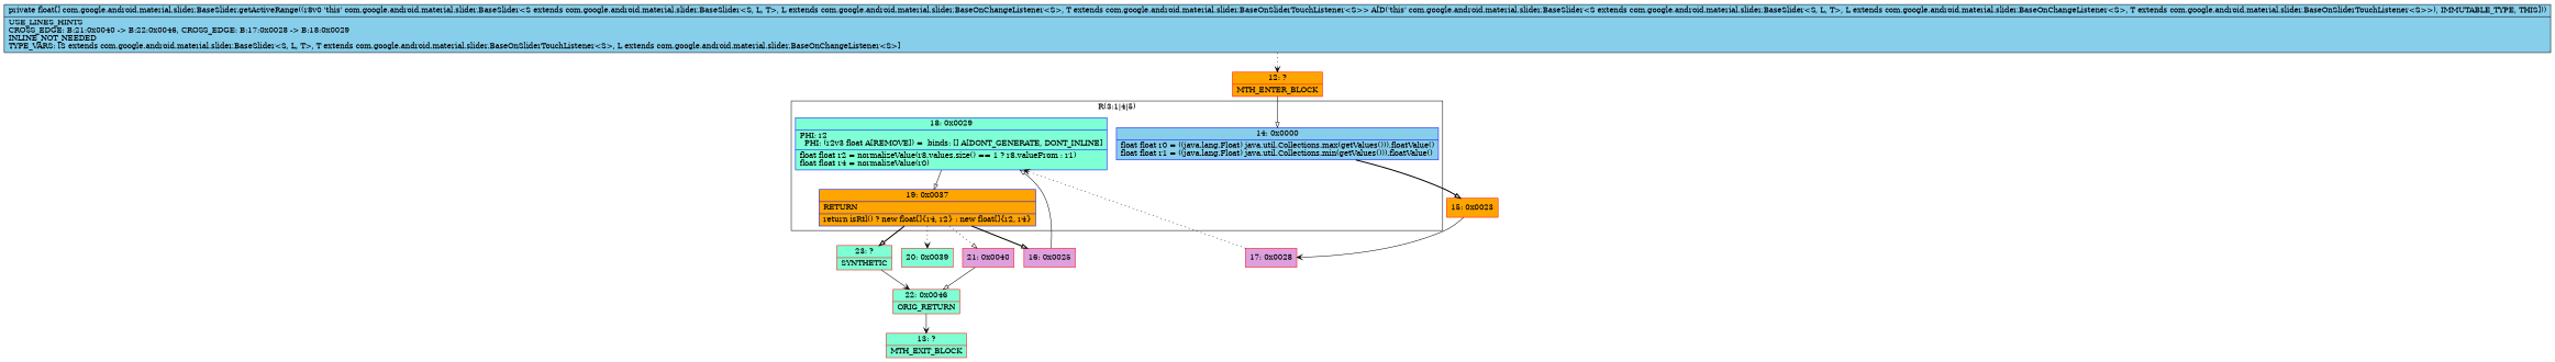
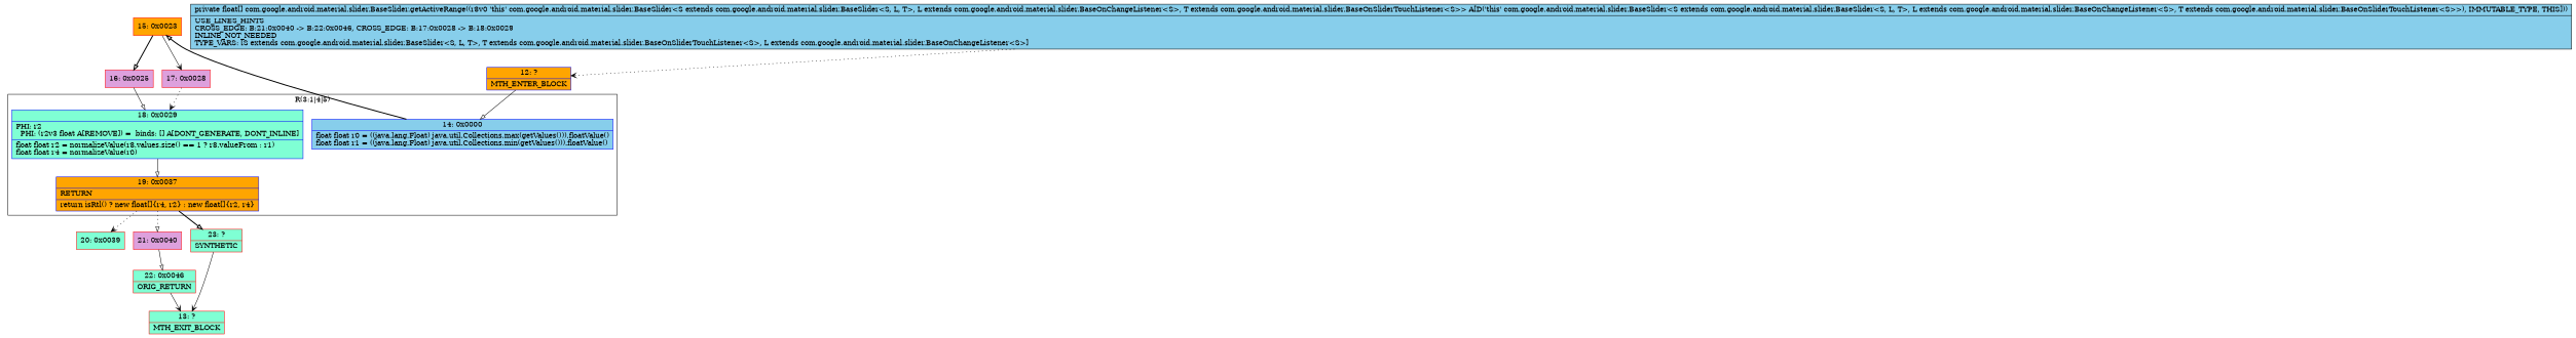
  digraph {
    node [color=red fillcolor=aquamarine shape=record style=filled]
    edge [arrowhead=onormal style=solid]
    n1 [color=blue fillcolor=skyblue label="{14\:\ 0x0000|float float r0 = ((java.lang.Float) java.util.Collections.max(getValues())).floatValue()\lfloat float r1 = ((java.lang.Float) java.util.Collections.min(getValues())).floatValue()\l}"]
    n2 [color=blue label="{18\:\ 0x0029|PHI: r2 \l  PHI: (r2v3 float A[REMOVE]) =  binds: [] A[DONT_GENERATE, DONT_INLINE]\l|float float r2 = normalizeValue(r8.values.size() == 1 ? r8.valueFrom : r1)\lfloat float r4 = normalizeValue(r0)\l}"]
    n3 [color=blue fillcolor=orange label="{19\:\ 0x0037|RETURN\l|return isRtl() ? new float[]\{r4, r2\} : new float[]\{r2, r4\}\l}"]
    n4 [fillcolor=orange label="{15\:\ 0x0023}"]
    n5 [label="{20\:\ 0x0039}"]
    n6 [fillcolor=plum label="{21\:\ 0x0040}"]
    n7 [label="{23\:\ ?|SYNTHETIC\l}"]
    n8 [fillcolor=plum label="{16\:\ 0x0025}"]
    n9 [fillcolor=plum label="{17\:\ 0x0028}"]
    n10 [label="{22\:\ 0x0046|ORIG_RETURN\l}"]
-   n11 [fillcolor=orange label="{12\:\ ?|MTH_ENTER_BLOCK\l}"]
+   n11 [color=blue fillcolor=orange label="{12\:\ ?|MTH_ENTER_BLOCK\l}"]
    n12 [label="{13\:\ ?|MTH_EXIT_BLOCK\l}"]
    n13 [fillcolor=skyblue label="{private float[] com.google.android.material.slider.BaseSlider.getActiveRange((r8v0 'this' com.google.android.material.slider.BaseSlider\<S extends com.google.android.material.slider.BaseSlider\<S, L, T\>, L extends com.google.android.material.slider.BaseOnChangeListener\<S\>, T extends com.google.android.material.slider.BaseOnSliderTouchListener\<S\>\> A[D('this' com.google.android.material.slider.BaseSlider\<S extends com.google.android.material.slider.BaseSlider\<S, L, T\>, L extends com.google.android.material.slider.BaseOnChangeListener\<S\>, T extends com.google.android.material.slider.BaseOnSliderTouchListener\<S\>\>), IMMUTABLE_TYPE, THIS]))  | USE_LINES_HINTS\lCROSS_EDGE: B:21:0x0040 \-\> B:22:0x0046, CROSS_EDGE: B:17:0x0028 \-\> B:18:0x0029\lINLINE_NOT_NEEDED\lTYPE_VARS: [S extends com.google.android.material.slider.BaseSlider\<S, L, T\>, T extends com.google.android.material.slider.BaseOnSliderTouchListener\<S\>, L extends com.google.android.material.slider.BaseOnChangeListener\<S\>]\l}" color=""]
    subgraph cluster_1 {
      label="R(3:1|4|5)"
      n1
      n2
      n3
    }
    n1 -> n4 [style=bold]
    n2 -> n3
    n3 -> n5 [arrowhead=vee style=dotted]
    n3 -> n6 [style=dotted]
    n3 -> n7 [style=bold]
-   n3 -> n8 [style=bold]
+   n4 -> n8 [style=bold]
    n4 -> n9 [arrowhead=vee]
    n6 -> n10
-   n7 -> n10 [arrowhead=vee]
+   n7 -> n12 [arrowhead=vee]
    n8 -> n2
    n9 -> n2 [arrowhead=vee style=dotted]
    n10 -> n12 [arrowhead=vee]
    n11 -> n1
    n13 -> n11 [arrowhead=vee style=dotted]
  }
